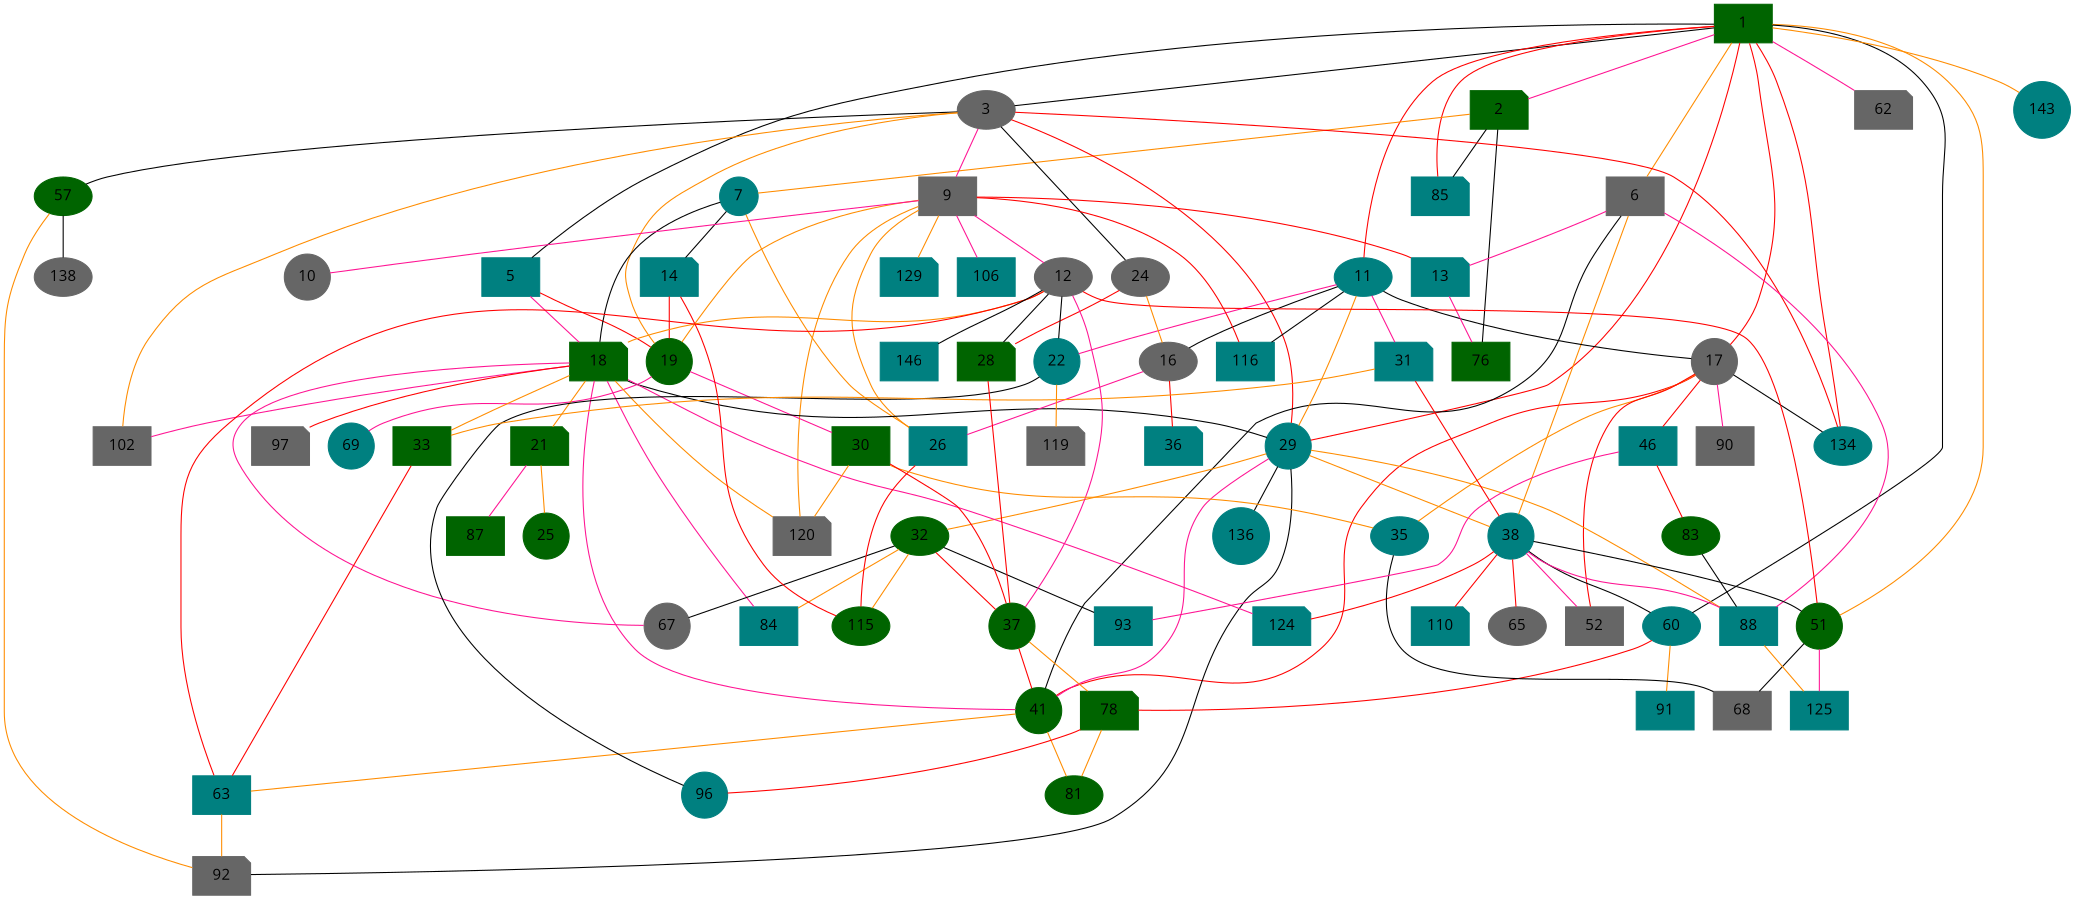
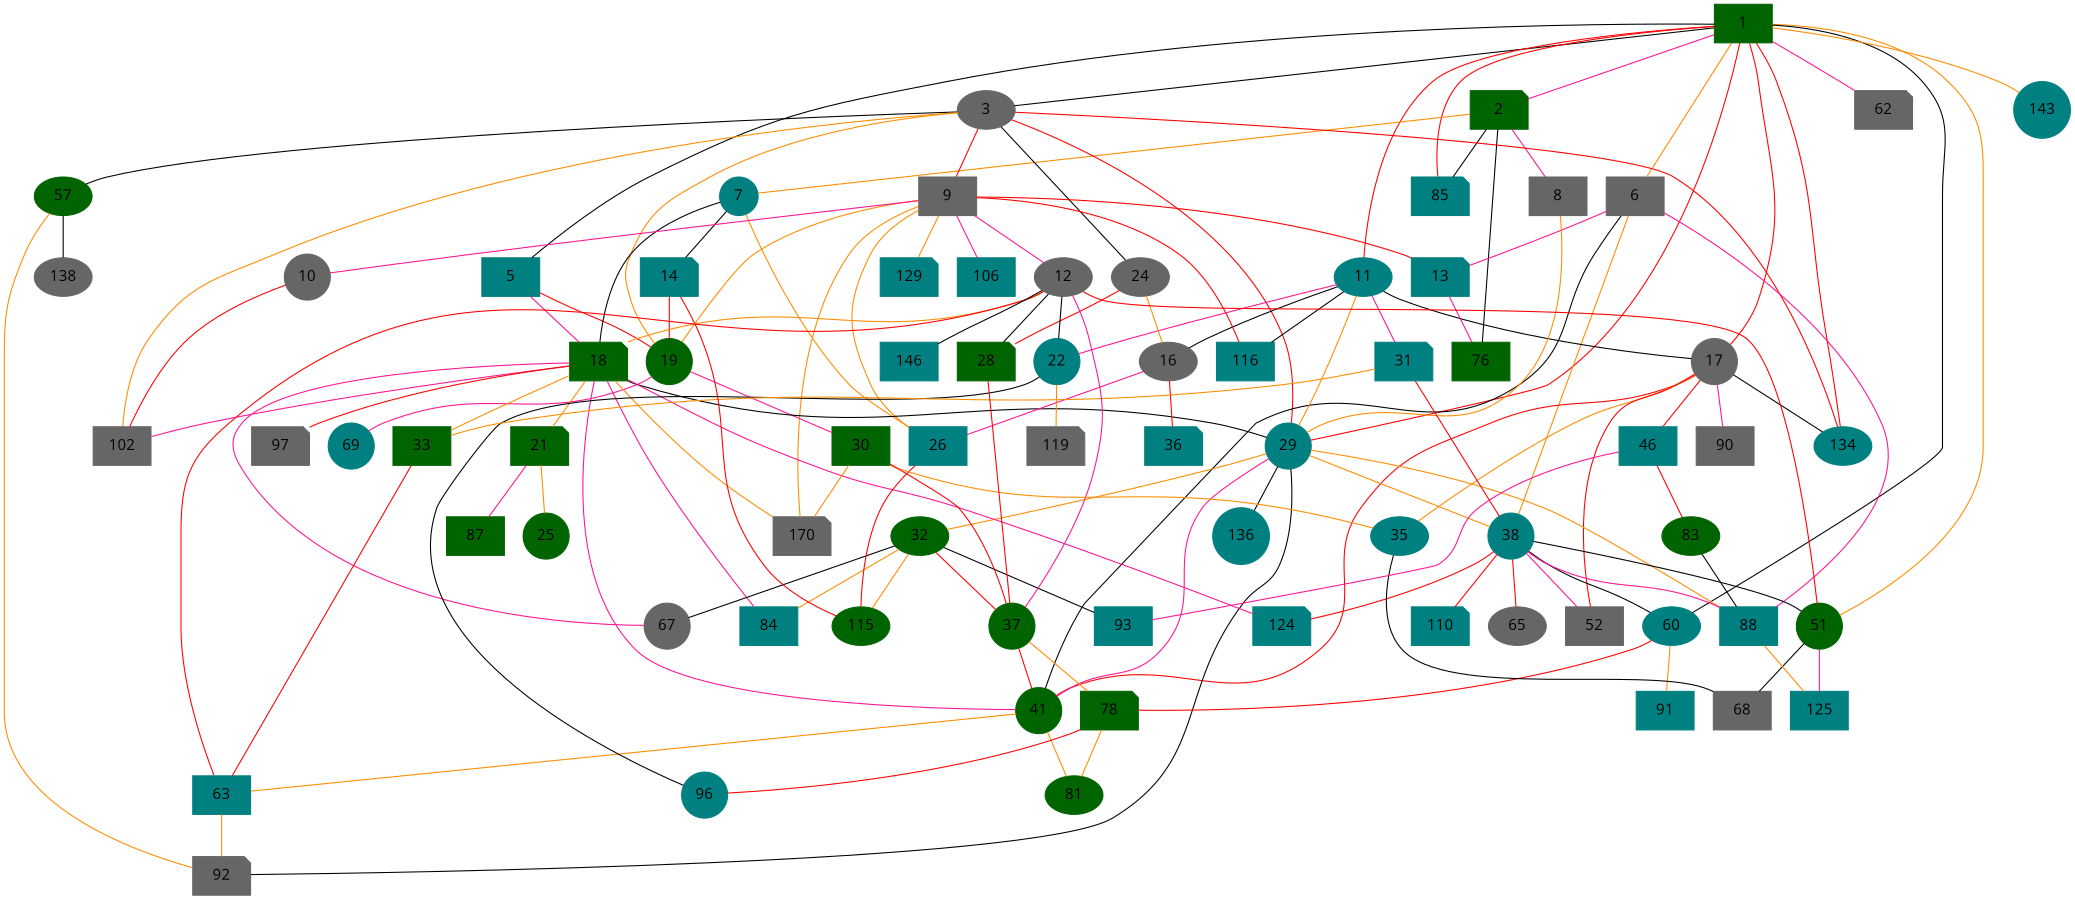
  graph {
    fontname="Open Sans"
    node [color=teal fontname="Open Sans" shape=box style=filled]
    edge [color=darkorange fontname="Open Sans"]
    1 [color=darkgreen super="+4"]
    2 [color=darkgreen shape=note]
    3 [color=gray40 shape=ellipse super="+82"]
    5 [super="+70"]
    6 [color=gray40 super="+72"]
    11 [shape=ellipse]
    17 [color=gray40 shape=circle super="+123+23"]
    29 [shape=circle super="+75"]
    51 [color=darkgreen shape=circle super="+53"]
    60 [shape=ellipse]
    62 [color=gray40 shape=note]
    85 [shape=note]
    134 [shape=ellipse]
    143 [shape=circle]
    7 [shape=circle]
+   8 [color=gray40]
    76 [color=darkgreen]
    9 [color=gray40 super="+111+64+48"]
    19 [color=darkgreen shape=circle super="+61"]
    24 [color=gray40 shape=ellipse]
    57 [color=darkgreen shape=ellipse super="+141"]
    102 [color=gray40 super="+117"]
    18 [color=darkgreen shape=note super="+27+71+100+66"]
    13 [shape=note super="+54+145"]
    38 [shape=circle super="+44+45"]
    41 [color=darkgreen shape=circle super="+94+104"]
    88 [super="+128"]
    116
    16 [color=gray40 shape=ellipse super="+34"]
    22 [shape=circle super="+50+108"]
    31 [shape=note]
    35 [shape=ellipse]
    46 [super="+127"]
    52 [color=gray40]
    n35 [color=gray40 label=90]
    32 [color=darkgreen shape=ellipse super="+55+47"]
    92 [color=gray40 shape=note]
    136 [shape=circle]
    68 [color=gray40 super="+114"]
    125
    78 [color=darkgreen shape=note super="+99"]
    91
    14 [shape=note super="+89"]
    26 [super="+80+56"]
    10 [color=gray40 shape=circle]
    12 [color=gray40 shape=ellipse super="+122+58"]
    106
-   120 [color=gray40 shape=note super="+121"]
+   120 [color=gray40 shape=note super="+121" label=170]
    129 [shape=note super="+131"]
    30 [color=darkgreen super="+95+113+90"]
    69 [shape=circle]
    28 [color=darkgreen shape=note super="+59"]
    138 [color=gray40 shape=ellipse]
    21 [color=darkgreen shape=note]
    33 [color=darkgreen]
    67 [color=gray40 shape=circle super="+74"]
    84
    97 [color=gray40 shape=note]
    124 [shape=note]
    65 [color=gray40 shape=ellipse]
    110 [shape=note]
    63 [super="+126+107"]
    81 [color=darkgreen shape=ellipse super="+101"]
    115 [color=darkgreen shape=ellipse]
    37 [color=darkgreen shape=circle super="+42+103"]
    146
    36 [shape=note super="+49"]
    96 [shape=circle]
    119 [color=gray40 shape=note]
    93
    83 [color=darkgreen shape=ellipse]
    25 [color=darkgreen shape=circle super="+142"]
    87 [color=darkgreen]
    1 -- 2 [color=deeppink]
    1 -- 3 [color=black]
    1 -- 5 [color=black]
    1 -- 6
    1 -- 11 [color=red]
    1 -- 17 [color=red]
    1 -- 29 [color=red weight=2]
    1 -- 51
    1 -- 60 [color=black]
    1 -- 62 [color=deeppink]
    1 -- 85 [color=red]
    1 -- 134 [color=red]
    1 -- 143
    2 -- 85 [color=black]
    2 -- 7
+   2 -- 8 [color=deeppink]
    2 -- 76 [color=black]
    3 -- 29 [color=red]
    3 -- 134 [color=red]
-   3 -- 9 [color=deeppink]
+   3 -- 9 [color=red]
    3 -- 19
    3 -- 24 [color=black]
    3 -- 57 [color=black]
    3 -- 102
    5 -- 19 [color=red]
    5 -- 18 [color=deeppink]
    6 -- 13 [color=deeppink]
    6 -- 38
    6 -- 41 [color=black]
    6 -- 88 [color=deeppink]
    11 -- 17 [color=black]
    11 -- 29
    11 -- 116 [color=black]
    11 -- 16 [color=black]
    11 -- 22 [color=deeppink]
    11 -- 31 [color=deeppink]
    17 -- 134 [color=black]
    17 -- 41 [color=red weight=2]
    17 -- 35
    17 -- 46 [color=red]
    17 -- 52 [color=red]
    17 -- n35 [color=deeppink]
    29 -- 38
    29 -- 41 [color=deeppink]
    29 -- 88
    29 -- 32 [weight=3]
    29 -- 92 [color=black]
    29 -- 136 [color=black]
    51 -- 68 [color=black]
    51 -- 125 [color=deeppink]
    60 -- 78 [color=red]
    60 -- 91
    7 -- 18 [color=black]
    7 -- 14 [color=black]
    7 -- 26
+   8 -- 29
    9 -- 19
    9 -- 13 [color=red]
    9 -- 116 [color=red]
    9 -- 26
    9 -- 10 [color=deeppink]
    9 -- 12 [color=deeppink]
    9 -- 106 [color=deeppink]
    9 -- 120
    9 -- 129
    19 -- 30 [color=deeppink]
    19 -- 69 [color=deeppink]
    24 -- 16
    24 -- 28 [color=red]
    57 -- 92
    57 -- 138 [color=black]
    18 -- 29 [color=black weight=2]
    18 -- 102 [color=deeppink]
    18 -- 41 [color=deeppink]
    18 -- 120
    18 -- 21
    18 -- 33
    18 -- 67 [color=deeppink]
    18 -- 84 [color=deeppink]
    18 -- 97 [color=red]
    18 -- 124 [color=deeppink]
    13 -- 76 [color=deeppink]
    38 -- 51 [color=black]
    38 -- 60 [color=black]
    38 -- 88 [color=deeppink]
    38 -- 52 [color=deeppink]
    38 -- 124 [color=red]
    38 -- 65 [color=red]
    38 -- 110 [color=red]
    41 -- 63
    41 -- 81
    88 -- 125
    16 -- 26 [color=deeppink]
    16 -- 36 [color=red]
    22 -- 96 [color=black]
    22 -- 119
    31 -- 38 [color=red]
    31 -- 33
    35 -- 68 [color=black]
    46 -- 93 [color=deeppink]
    46 -- 83 [color=red]
    32 -- 67 [color=black]
    32 -- 84
    32 -- 115
    32 -- 37 [color=red]
    32 -- 93 [color=black]
    78 -- 81
    78 -- 96 [color=red]
    14 -- 19 [color=red]
    14 -- 115 [color=red]
    26 -- 115 [color=red weight=2]
+   10 -- 102 [color=red]
    12 -- 51 [color=red]
    12 -- 18
    12 -- 22 [color=black]
    12 -- 28 [color=black]
    12 -- 63 [color=red]
    12 -- 37 [color=deeppink]
    12 -- 146 [color=black]
    30 -- 35
    30 -- 120
    30 -- 37 [color=red]
    28 -- 37 [color=red]
    21 -- 25
    21 -- 87 [color=deeppink]
    33 -- 63 [color=red]
    63 -- 92
    37 -- 41 [color=red]
    37 -- 78
    83 -- 88 [color=black]
  }
